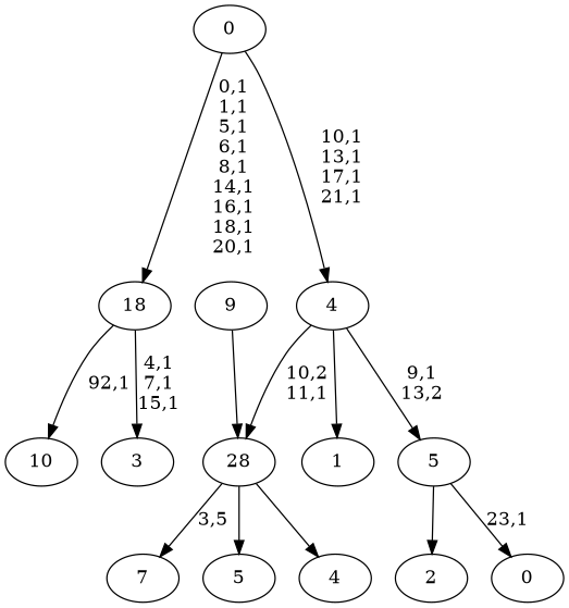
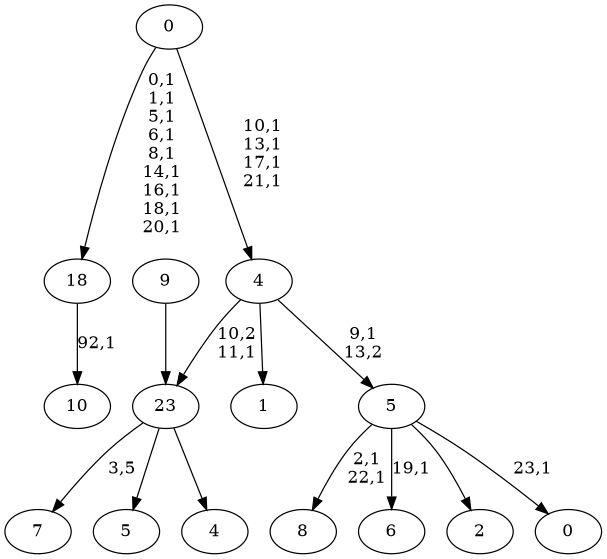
  digraph {
    n1 [label=10]
    n2 [label=9]
-   23 [label=28]
+   23
+   n4 [label=8]
    n5 [label=7]
+   n6 [label=6]
    n7 [label=5]
    n8 [label=4]
-   n9 [label=3]
    18
    n11 [label=2]
    n12 [label=1]
    n13 [label=0]
    5
    4
    0
    n2 -> 23
    23 -> n5 [label="3,5"]
    23 -> n7
    23 -> n8
    18 -> n1 [label="92,1"]
-   18 -> n9 [label="4,1\n7,1\n15,1"]
+   5 -> n4 [label="2,1\n22,1"]
+   5 -> n6 [label="19,1"]
    5 -> n11
    5 -> n13 [label="23,1"]
    4 -> 23 [label="10,2\n11,1"]
    4 -> n12
    4 -> 5 [label="9,1\n13,2"]
    0 -> 18 [label="0,1\n1,1\n5,1\n6,1\n8,1\n14,1\n16,1\n18,1\n20,1"]
    0 -> 4 [label="10,1\n13,1\n17,1\n21,1"]
  }
